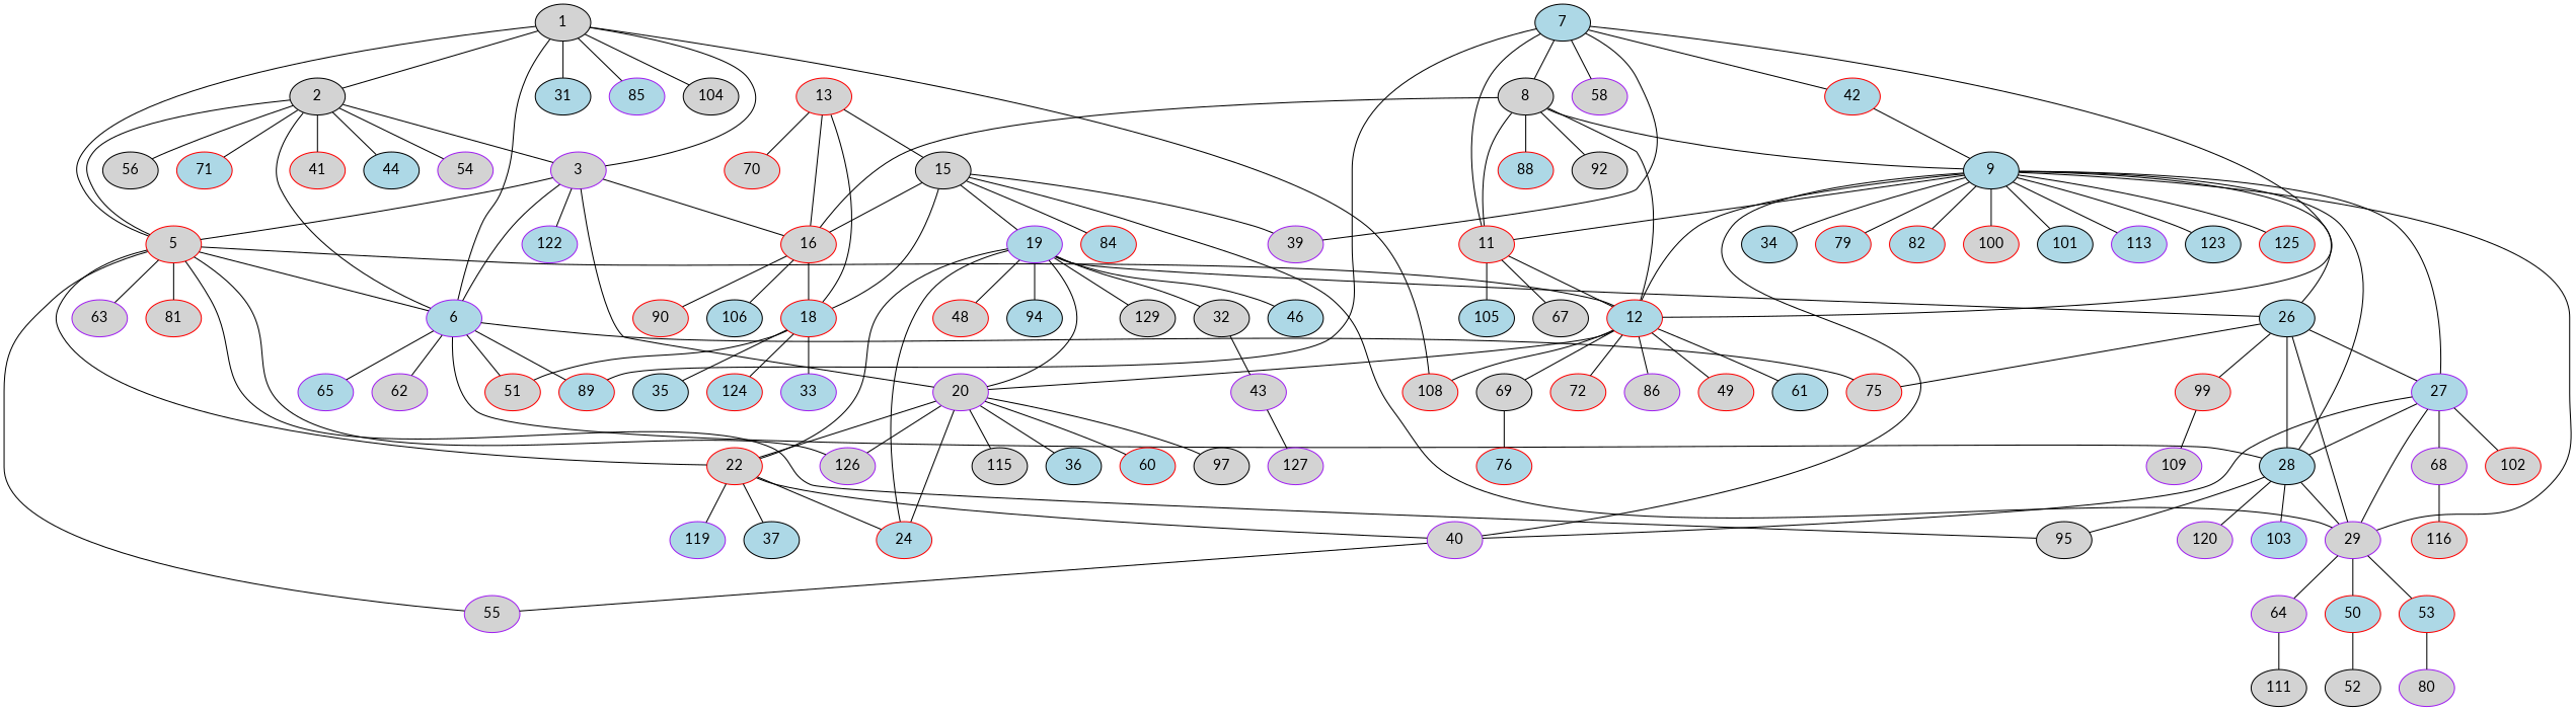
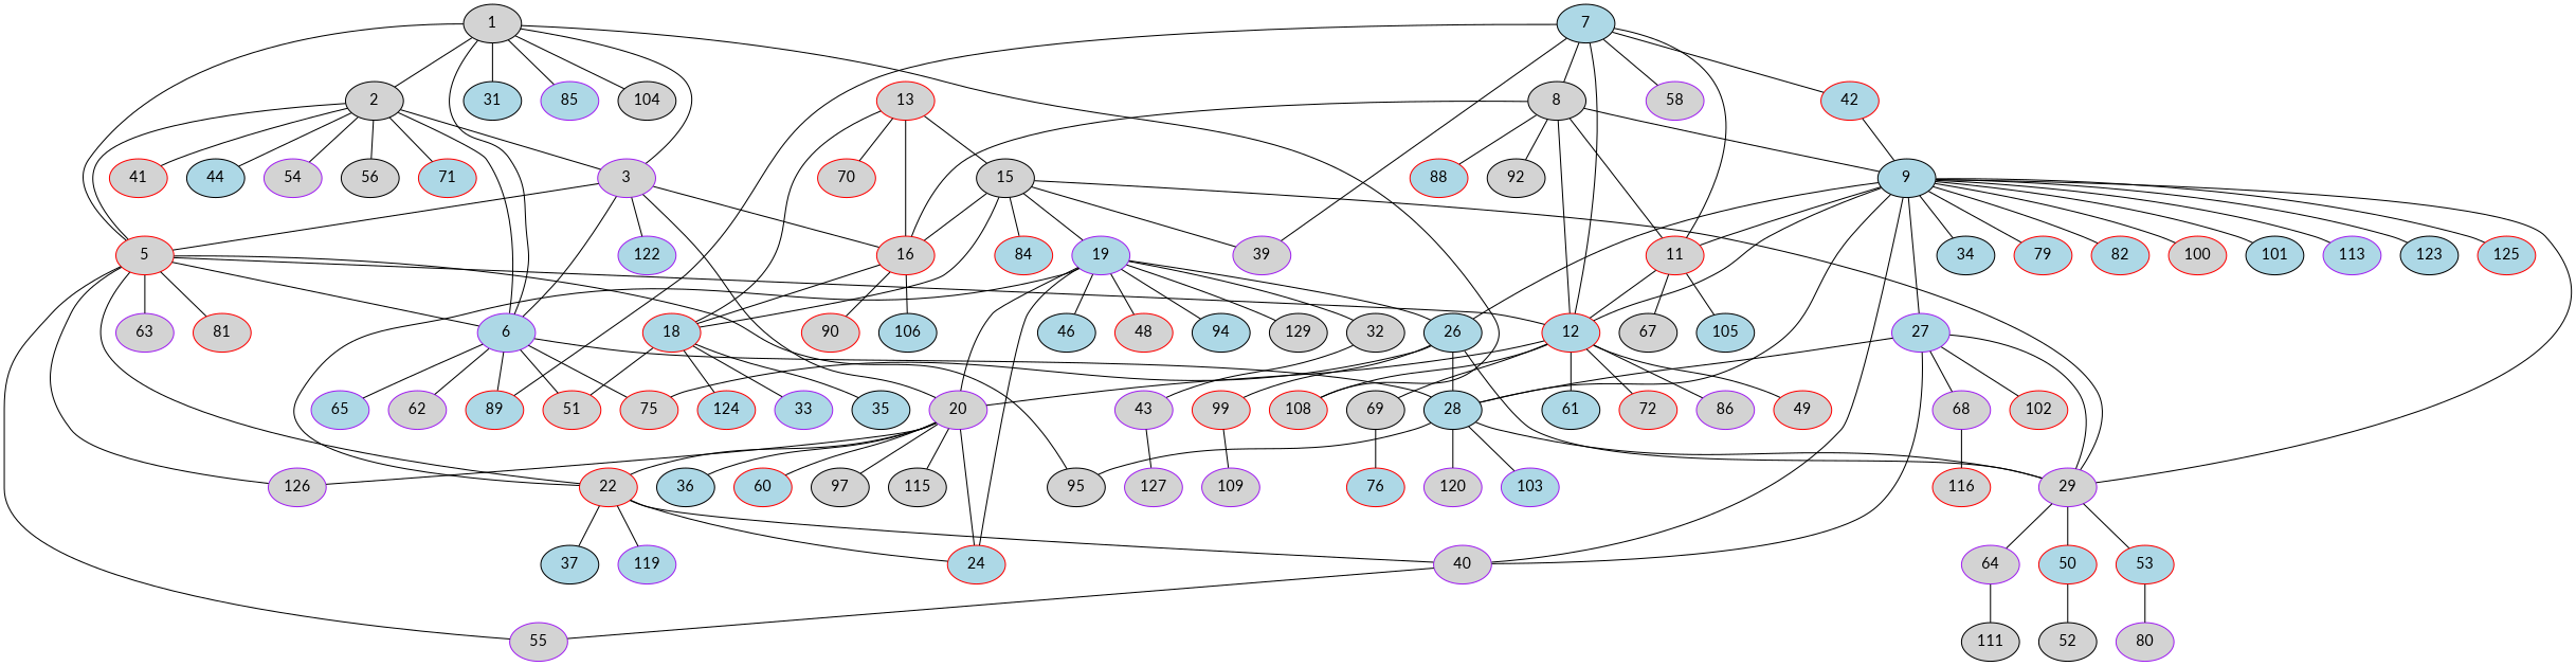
  graph {
    fontname=Lato
    node [color=red fillcolor=lightgrey fontname=Lato style=filled]
    edge [fontname=Lato]
    1 [color=black super="+47"]
    2 [color=black super="+4"]
    3 [color=purple super="+118"]
    5 [super="+45"]
    6 [color=purple fillcolor=lightblue super="+93"]
    31 [color=black fillcolor=lightblue]
    85 [color=purple fillcolor=lightblue]
    104 [color=black]
    108
    41 [super="+91"]
    44 [color=black fillcolor=lightblue]
    54 [color=purple]
    56 [color=black super="+57"]
    71 [fillcolor=lightblue super="+74"]
    16 [super="+17"]
    20 [color=purple super="+21"]
    122 [color=purple fillcolor=lightblue]
    12 [fillcolor=lightblue super="+38"]
    22 [super="+23"]
    55 [color=purple]
    63 [color=purple]
    81
    95 [color=black]
    126 [color=purple]
    28 [color=black fillcolor=lightblue super="+30"]
    51
    62 [color=purple]
    65 [color=purple fillcolor=lightblue]
    75
    89 [fillcolor=lightblue]
    18 [fillcolor=lightblue]
    90
    106 [color=black fillcolor=lightblue]
    24 [fillcolor=lightblue]
    36 [color=black fillcolor=lightblue]
    60 [fillcolor=lightblue]
    97 [color=black]
    115 [color=black]
    49
    61 [color=black fillcolor=lightblue]
    69 [color=black]
    72 [super="+121"]
    86 [color=purple]
    40 [color=purple super="+107"]
    37 [color=black fillcolor=lightblue]
    119 [color=purple fillcolor=lightblue]
    29 [color=purple super="+112"]
    103 [color=purple fillcolor=lightblue]
    120 [color=purple]
    7 [color=black fillcolor=lightblue super="+98"]
    8 [color=black super="+10"]
    11 [super="+66"]
    39 [color=purple]
    42 [fillcolor=lightblue]
    58 [color=purple]
    9 [color=black fillcolor=lightblue super="+25"]
    88 [fillcolor=lightblue]
    92 [color=black]
    26 [color=black fillcolor=lightblue super="+96"]
    27 [color=purple fillcolor=lightblue super="+59"]
    34 [color=black fillcolor=lightblue super="+73"]
    79 [fillcolor=lightblue]
    82 [fillcolor=lightblue super="+83"]
    100
    101 [color=black fillcolor=lightblue]
    113 [color=purple fillcolor=lightblue]
    123 [color=black fillcolor=lightblue]
    125 [fillcolor=lightblue]
    67 [color=black]
    105 [color=black fillcolor=lightblue]
    99
    68 [color=purple]
    102 [super="+128"]
    50 [fillcolor=lightblue super="+117"]
    53 [fillcolor=lightblue super="+87"]
    64 [color=purple]
    76 [fillcolor=lightblue]
    13 [super="+14"]
    15 [color=black super="+77"]
    70
    19 [color=purple fillcolor=lightblue super="+78"]
    84 [fillcolor=lightblue]
    33 [color=purple fillcolor=lightblue]
    35 [color=black fillcolor=lightblue super="+114"]
    124 [fillcolor=lightblue]
    32 [color=black]
    46 [color=black fillcolor=lightblue super="+110"]
    48
    94 [color=black fillcolor=lightblue]
    129 [color=black]
    43 [color=purple]
    109 [color=purple]
    116
    52 [color=black]
    80 [color=purple]
    111 [color=black]
    127 [color=purple]
    1 -- 2 [weight=2]
    1 -- 3
    1 -- 5
    1 -- 6
    1 -- 31
    1 -- 85
    1 -- 104
    1 -- 108
    2 -- 3 [weight=2]
    2 -- 5 [weight=2]
    2 -- 6 [weight=2]
    2 -- 41
    2 -- 44
    2 -- 54
    2 -- 56
    2 -- 71
    3 -- 5
    3 -- 6
    3 -- 16
    3 -- 20
    3 -- 122
    5 -- 6
    5 -- 12 [weight=2]
    5 -- 22
    5 -- 55
    5 -- 63
    5 -- 81
    5 -- 95
    5 -- 126
    6 -- 28
    6 -- 51
    6 -- 62
    6 -- 65
    6 -- 75
    6 -- 89
    16 -- 18 [weight=2]
    16 -- 90
    16 -- 106
    20 -- 22 [weight=4]
    20 -- 126
    20 -- 24 [weight=2]
    20 -- 36
    20 -- 60
    20 -- 97
    20 -- 115
    12 -- 108
    12 -- 20
    12 -- 49
    12 -- 61
    12 -- 69
    12 -- 72
    12 -- 86
    22 -- 24 [weight=2]
    22 -- 40
    22 -- 37
    22 -- 119
    28 -- 95
    28 -- 29 [weight=2]
    28 -- 103
    28 -- 120
    18 -- 51
    18 -- 33
    18 -- 35
    18 -- 124
    69 -- 76
    40 -- 55
    29 -- 50
    29 -- 53
    29 -- 64
    7 -- 12
    7 -- 89
    7 -- 8 [weight=2]
    7 -- 11
    7 -- 39
    7 -- 42
    7 -- 58
    8 -- 16
    8 -- 12 [weight=2]
    8 -- 11 [weight=2]
    8 -- 9 [weight=2]
    8 -- 88
    8 -- 92
    11 -- 12
    11 -- 67
    11 -- 105
    42 -- 9
    9 -- 12
    9 -- 28 [weight=2]
    9 -- 40
    9 -- 29
    9 -- 11
    9 -- 26
    9 -- 27
    9 -- 34
    9 -- 79
    9 -- 82
    9 -- 100
    9 -- 101
    9 -- 113
    9 -- 123
    9 -- 125
    26 -- 28 [weight=2]
    26 -- 75
    26 -- 29
-   26 -- 27
    26 -- 99
    27 -- 28 [weight=2]
    27 -- 40
    27 -- 29
    27 -- 68
    27 -- 102
    99 -- 109
    68 -- 116
    50 -- 52
    53 -- 80
    64 -- 111
    13 -- 16 [weight=4]
    13 -- 18 [weight=2]
    13 -- 15 [weight=2]
    13 -- 70
    15 -- 16 [weight=2]
    15 -- 18
    15 -- 29
    15 -- 39
    15 -- 19
    15 -- 84
    19 -- 20 [weight=2]
    19 -- 22 [weight=2]
    19 -- 24
    19 -- 26
    19 -- 32
    19 -- 46
    19 -- 48
    19 -- 94
    19 -- 129
    32 -- 43
    43 -- 127
  }
